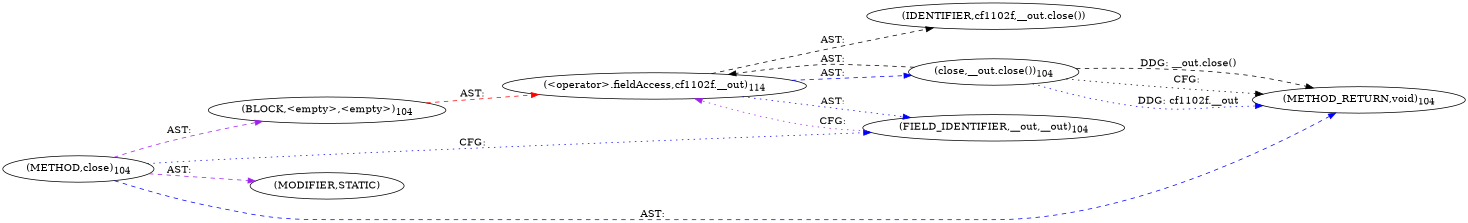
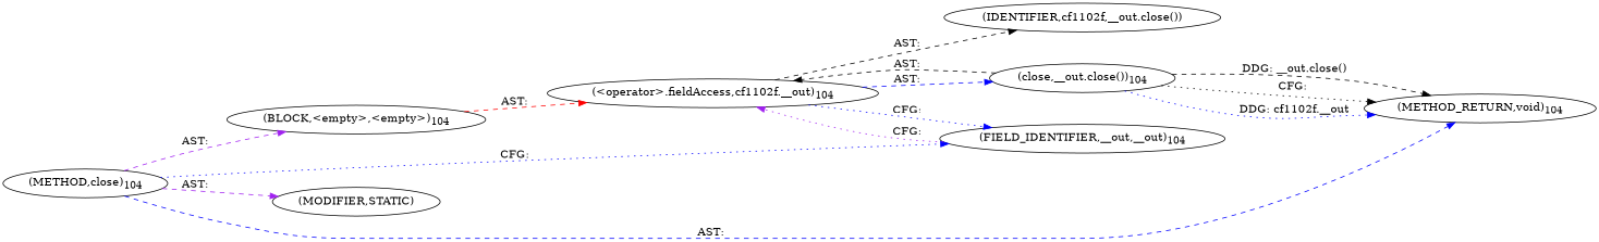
  digraph {
    rankdir=LR
    edge [color=blue style=dashed]
    n1 [label=<(METHOD,close)<SUB>104</SUB>>]
    n2 [label=<(BLOCK,&lt;empty&gt;,&lt;empty&gt;)<SUB>104</SUB>>]
    n3 [label=<(FIELD_IDENTIFIER,__out,__out)<SUB>104</SUB>>]
    n4 [label=<(MODIFIER,STATIC)>]
    n5 [label=<(METHOD_RETURN,void)<SUB>104</SUB>>]
-   n6 [label=<(&lt;operator&gt;.fieldAccess,cf1102f.__out)<SUB>114</SUB>>]
+   n6 [label=<(&lt;operator&gt;.fieldAccess,cf1102f.__out)<SUB>104</SUB>>]
    n7 [label=<(close,__out.close())<SUB>104</SUB>>]
    n8 [label=<(IDENTIFIER,cf1102f,__out.close())>]
    n1 -> n2 [color=purple label="AST: "]
    n1 -> n3 [label="CFG: " style=dotted]
    n1 -> n4 [color=purple label="AST: "]
    n1 -> n5 [label="AST: "]
    n2 -> n6 [color=red label="AST: "]
    n3 -> n6 [color=purple label="CFG: " style=dotted]
-   n6 -> n3 [label="AST: " style=dotted]
+   n6 -> n3 [label="CFG: " style=dotted]
    n6 -> n7 [label="AST: "]
    n6 -> n8 [color=black label="AST: "]
    n7 -> n5 [color=black label="CFG: " style=dotted]
    n7 -> n5 [label="DDG: cf1102f.__out" style=dotted]
    n7 -> n5 [color=black label="DDG: __out.close()"]
    n7 -> n6 [color=black label="AST: "]
  }
